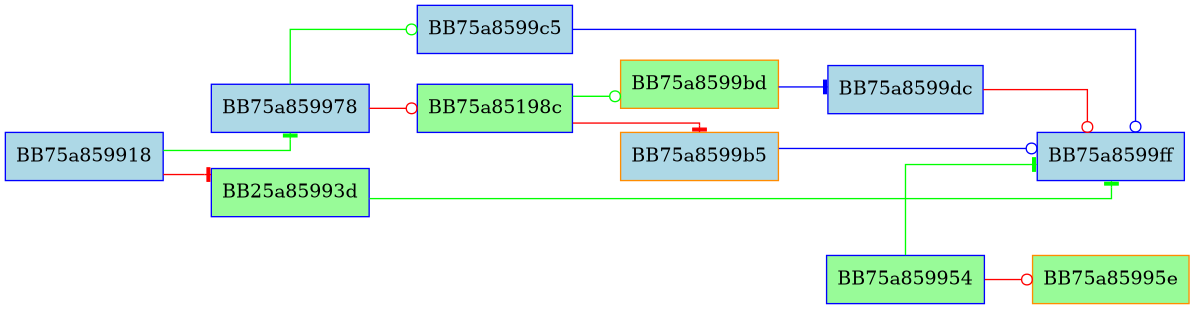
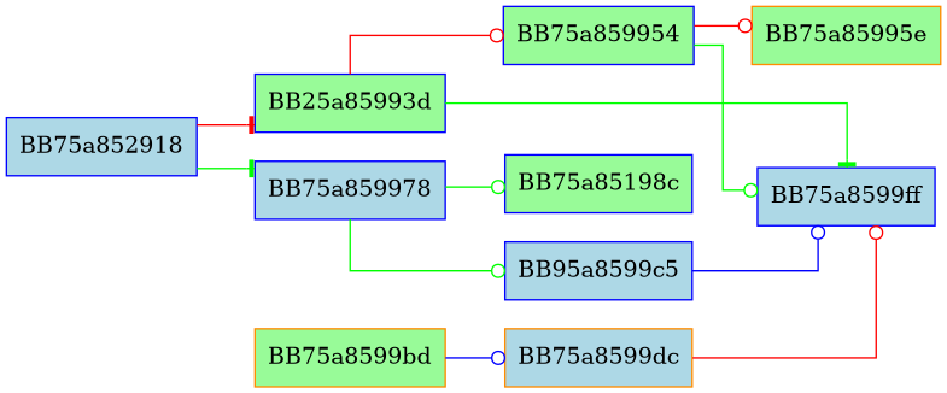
  digraph {
    rankdir=LR
    splines=ortho
    node [color=blue fillcolor=lightblue shape=box style=filled]
    edge [arrowhead=odot color=red]
-   BB75a859918
+   BB75a859918 [label=BB75a852918]
    BB75a859978
    n3 [fillcolor=palegreen label=BB25a85993d]
-   BB75a8599c5
+   BB75a8599c5 [label=BB95a8599c5]
    n5 [fillcolor=palegreen label=BB75a85198c]
    BB75a8599ff
    BB75a859954 [fillcolor=palegreen]
    BB75a8599bd [color=darkorange fillcolor=palegreen]
-   BB75a8599b5 [color=darkorange]
    BB75a85995e [color=darkorange fillcolor=palegreen]
-   BB75a8599dc
+   BB75a8599dc [color=darkorange]
    BB75a859918 -> BB75a859978 [arrowhead=tee color=green]
    BB75a859918 -> n3 [arrowhead=tee]
    BB75a859978 -> BB75a8599c5 [color=green]
-   BB75a859978 -> n5
+   BB75a859978 -> n5 [color=green]
    n3 -> BB75a8599ff [arrowhead=tee color=green]
+   n3 -> BB75a859954
    BB75a8599c5 -> BB75a8599ff [color=blue]
-   n5 -> BB75a8599bd [color=green]
-   n5 -> BB75a8599b5 [arrowhead=tee]
-   BB75a859954 -> BB75a8599ff [arrowhead=tee color=green]
+   BB75a859954 -> BB75a8599ff [color=green]
    BB75a859954 -> BB75a85995e
-   BB75a8599bd -> BB75a8599dc [arrowhead=tee color=blue]
-   BB75a8599b5 -> BB75a8599ff [color=blue]
+   BB75a8599bd -> BB75a8599dc [color=blue]
    BB75a8599dc -> BB75a8599ff
  }
